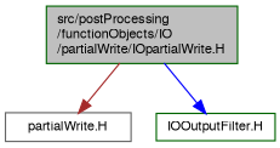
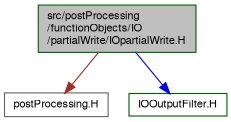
  digraph {
    node [color=darkgreen fontname=FreeSans fontsize=10 shape=record]
    edge [fontname=FreeSans fontsize=10 labelfontname=FreeSans labelfontsize=10 style=solid]
    n1 [fillcolor=grey75 fontcolor=black height=0.2 label="src/postProcessing\l/functionObjects/IO\l/partialWrite/IOpartialWrite.H" style=filled width=0.4]
-   n2 [color=gray40 height=0.2 label="partialWrite.H" width=0.4]
+   n2 [color=gray40 height=0.2 label="postProcessing.H" width=0.4]
    n3 [height=0.2 label="IOOutputFilter.H" width=0.4]
    n1 -> n2 [color=brown]
    n1 -> n3 [color=blue]
  }
